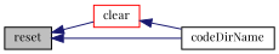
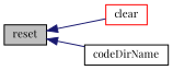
  digraph {
    fontname="Playfair Display"
    rankdir=LR
    node [color=black fontname="Playfair Display" fontsize=10 shape=record]
    edge [color=midnightblue dir=back fontname="Playfair Display" fontsize=10 labelfontname=Helvetica labelfontsize=10 style=solid]
    n1 [fillcolor=grey75 fontcolor=black height=0.2 label=reset style=filled width=0.4]
    n2 [color=red height=0.2 label=clear width=0.4]
    n3 [height=0.2 label=codeDirName width=0.4]
    n1 -> n2
    n1 -> n3
-   n2 -> n3
  }
